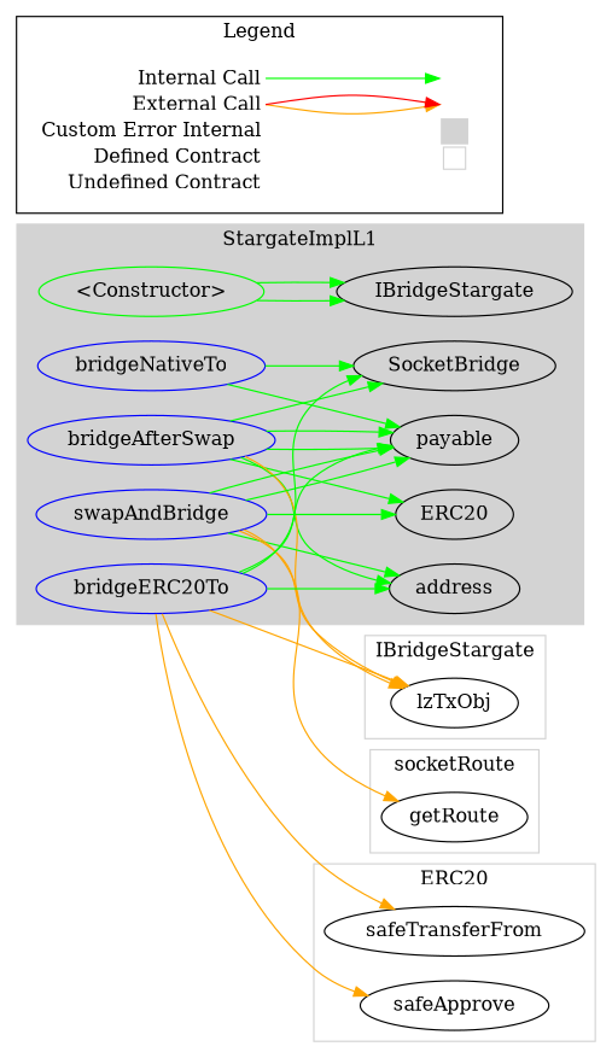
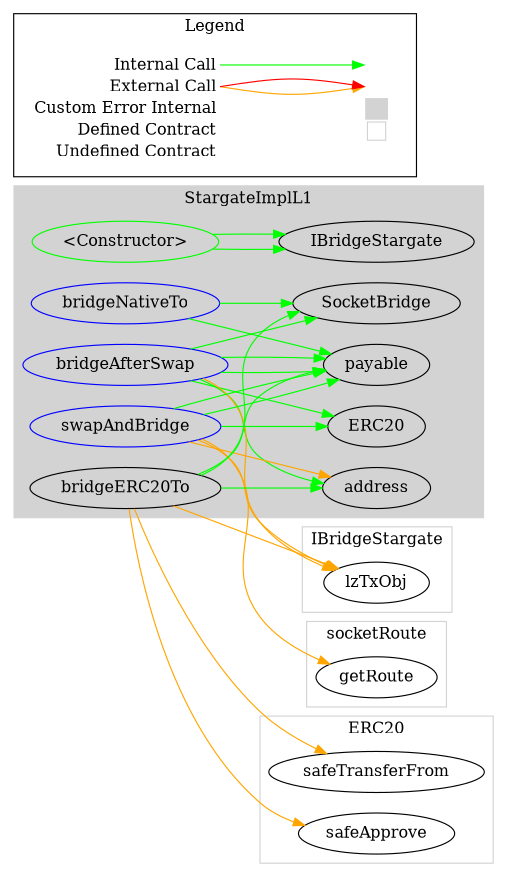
  digraph {
    compound=true
    rankdir=LR
    edge [color=green]
    n1 [color=green label="<Constructor>"]
    n2 [color=blue label=bridgeAfterSwap]
    n3 [color=blue label=swapAndBridge]
-   n4 [color=blue label=bridgeERC20To]
+   n4 [color=black label=bridgeERC20To]
    n5 [color=blue label=bridgeNativeTo]
    n6 [label=IBridgeStargate]
    n7 [label=payable]
    n8 [label=ERC20]
    n9 [label=address]
    n10 [label=SocketBridge]
    n11 [label=lzTxObj]
    n12 [label=getRoute]
    n13 [label=safeTransferFrom]
    n14 [label=safeApprove]
    n15 [label=<<table border="0" cellpadding="2" cellspacing="0" cellborder="0">   <tr><td align="right" port="i1">Internal Call</td></tr>   <tr><td align="right" port="i2">External Call</td></tr>   <tr><td align="right" port="i2">Custom Error Internal</td></tr>   <tr><td align="right" port="i3">Defined Contract</td></tr>   <tr><td align="right" port="i4">Undefined Contract</td></tr>   </table>> shape=plaintext]
    n16 [label=<<table border="0" cellpadding="2" cellspacing="0" cellborder="0">   <tr><td port="i1">&nbsp;&nbsp;&nbsp;</td></tr>   <tr><td port="i2">&nbsp;&nbsp;&nbsp;</td></tr>   <tr><td port="i3" bgcolor="lightgray">&nbsp;&nbsp;&nbsp;</td></tr>   <tr><td port="i4">     <table border="1" cellborder="0" cellspacing="0" cellpadding="7" color="lightgray">       <tr>        <td></td>       </tr>      </table>   </td></tr>   </table>> shape=plaintext]
    subgraph cluster_1 {
      bgcolor=lightgray
      color=lightgray
      label=StargateImplL1
      style=filled
      n1
      n2
      n3
      n4
      n5
      n6
      n7
      n8
      n9
      n10
    }
    subgraph cluster_2 {
      color=lightgray
      label=IBridgeStargate
      n11
    }
    subgraph cluster_3 {
      color=lightgray
      label=socketRoute
      n12
    }
    subgraph cluster_4 {
      color=lightgray
      label=ERC20
      n13
      n14
    }
    subgraph cluster_5 {
      label=Legend
      n15
      n16
    }
    n1 -> n6
    n1 -> n6
    n2 -> n7
    n2 -> n7
    n2 -> n8
    n2 -> n9
    n2 -> n10
    n2 -> n11 [color=orange]
    n3 -> n7
    n3 -> n7
    n3 -> n8
-   n3 -> n9
+   n3 -> n9 [color=orange]
    n3 -> n11 [color=orange]
    n3 -> n12 [color=orange]
    n4 -> n7
    n4 -> n9
    n4 -> n10
    n4 -> n11 [color=orange]
    n4 -> n13 [color=orange]
    n4 -> n14 [color=orange]
    n5 -> n7
    n5 -> n10
    n15 -> n16 [headport="i1:w" tailport="i1:e"]
    n15 -> n16 [color=orange headport="i2:w" tailport="i2:e"]
    n15 -> n16 [color=red headport="i2:w" tailport="i2:e"]
  }
